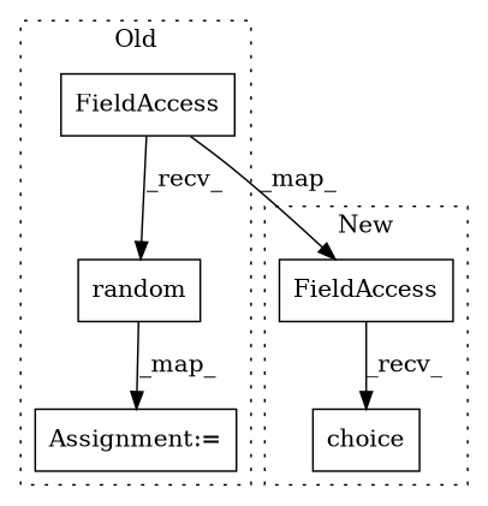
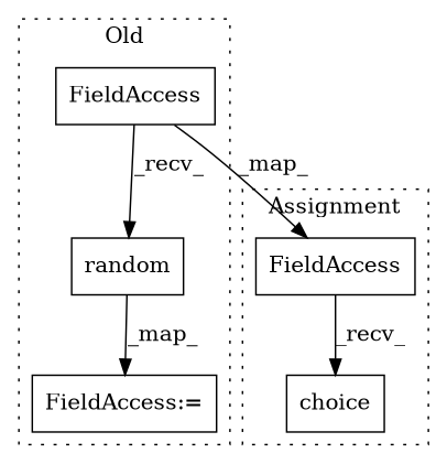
  digraph {
    node [a=32 l=12 shape=box]
    n1 [l=8 label=random s=42574]
-   n2 [a=7 l=1 label="Assignment:=" s=42560]
+   n2 [a=7 l=1 label="FieldAccess:=" s=42560]
    n3 [a=22 label=FieldAccess s=42561]
    n4 [l="7,1" label=choice s="42781,42798"]
    n5 [a=22 label=FieldAccess s=42768]
    subgraph cluster_1 {
      label=Old
      style=dotted
      n1
      n2
      n3
    }
    subgraph cluster_2 {
-     label=New
+     label=Assignment
      style=dotted
      n4
      n5
    }
    n1 -> n2 [label=_map_]
    n3 -> n1 [label=_recv_]
    n3 -> n5 [label=_map_]
    n5 -> n4 [label=_recv_]
  }
